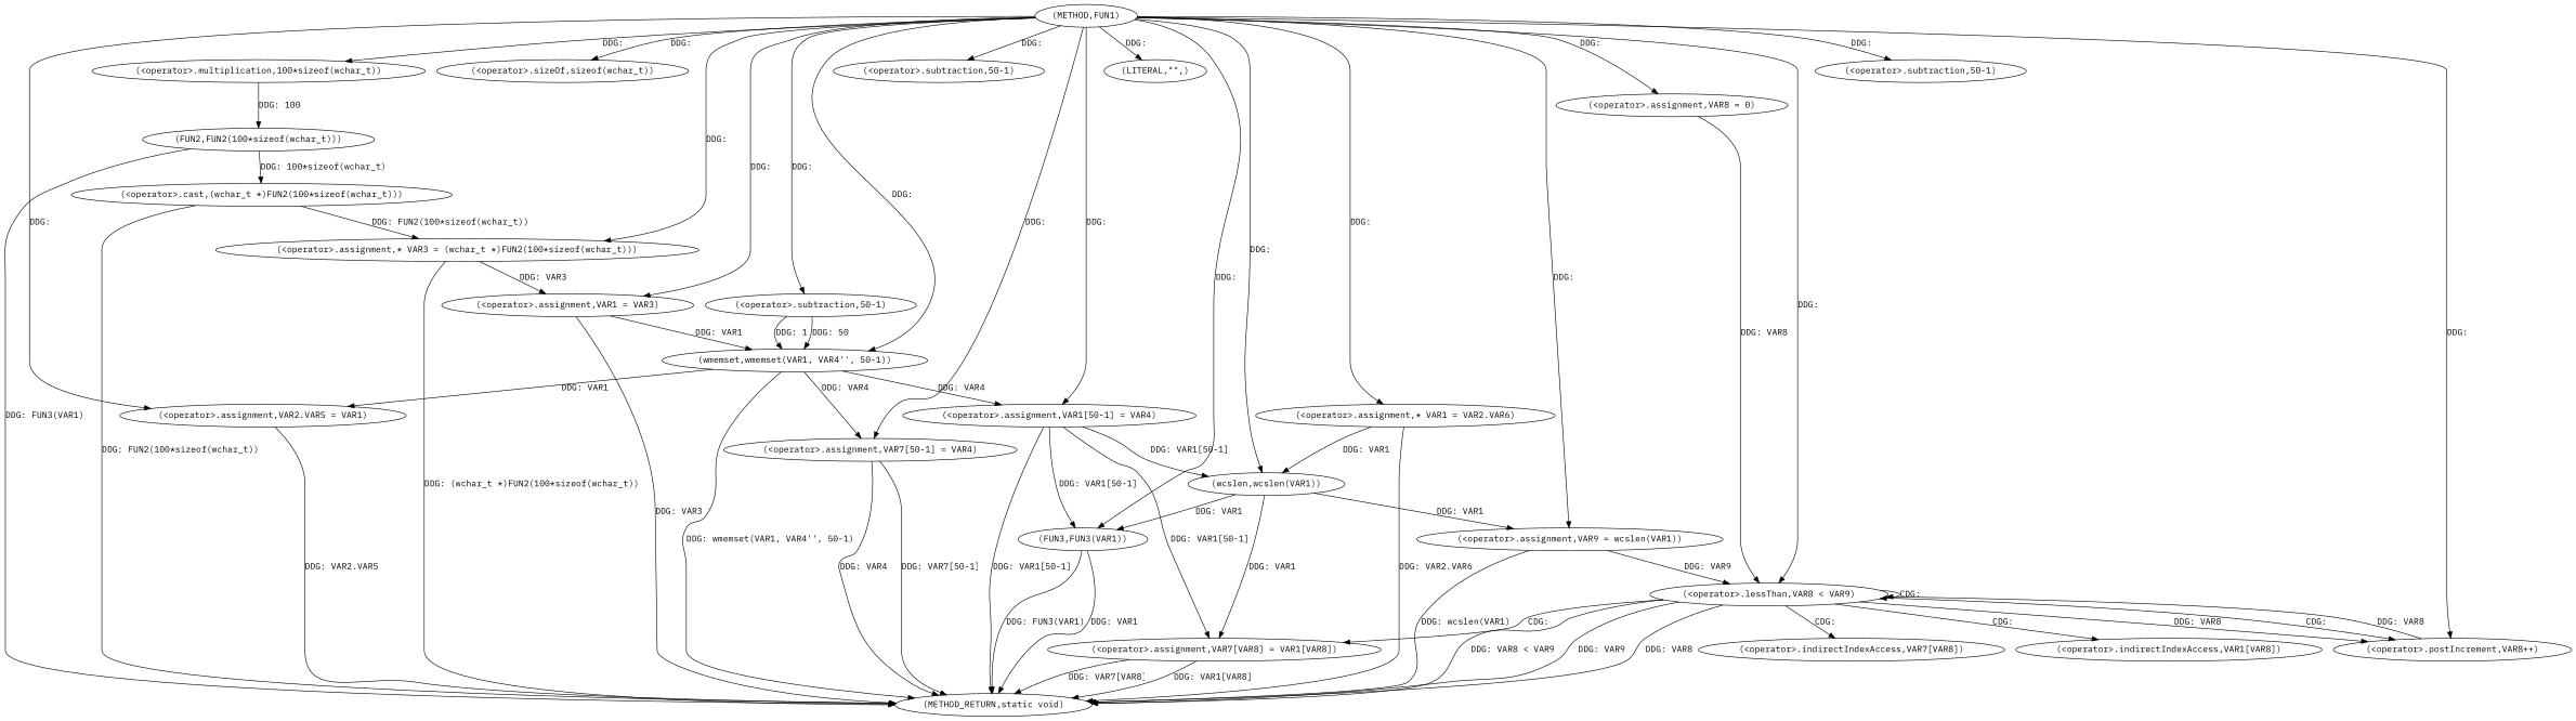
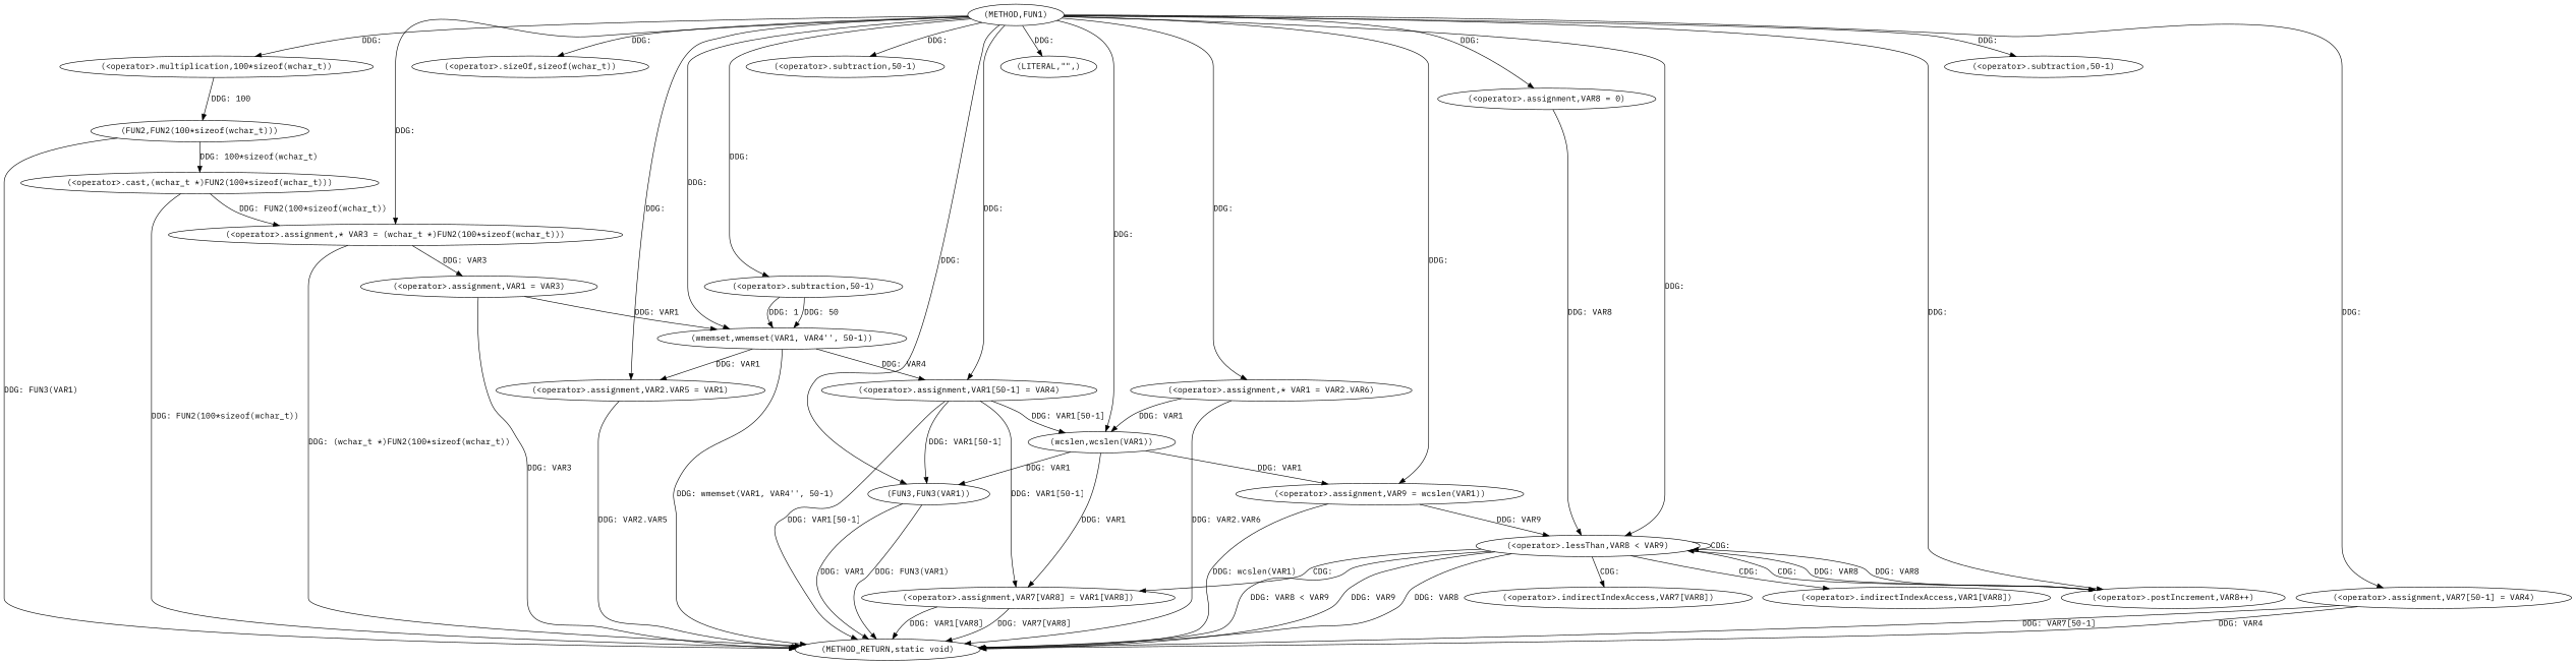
  digraph {
    fontname="IBM Plex Mono"
    node [fontname="IBM Plex Mono"]
    edge [fontname="IBM Plex Mono"]
    n1 [label="(METHOD,FUN1)"]
    n2 [label="(<operator>.assignment,* VAR3 = (wchar_t *)FUN2(100*sizeof(wchar_t)))"]
    n3 [label="(<operator>.multiplication,100*sizeof(wchar_t))"]
    n4 [label="(<operator>.sizeOf,sizeof(wchar_t))"]
    n5 [label="(<operator>.assignment,VAR1 = VAR3)"]
    n6 [label="(wmemset,wmemset(VAR1, VAR4'', 50-1))"]
    n7 [label="(<operator>.subtraction,50-1)"]
    n8 [label="(<operator>.assignment,VAR1[50-1] = VAR4)"]
    n9 [label="(<operator>.subtraction,50-1)"]
    n10 [label="(<operator>.assignment,VAR2.VAR5 = VAR1)"]
    n11 [label="(<operator>.assignment,* VAR1 = VAR2.VAR6)"]
    n12 [label="(LITERAL,\"\",)"]
    n13 [label="(<operator>.assignment,VAR9 = wcslen(VAR1))"]
    n14 [label="(wcslen,wcslen(VAR1))"]
    n15 [label="(<operator>.assignment,VAR8 = 0)"]
    n16 [label="(<operator>.lessThan,VAR8 < VAR9)"]
    n17 [label="(<operator>.postIncrement,VAR8++)"]
    n18 [label="(<operator>.assignment,VAR7[50-1] = VAR4)"]
    n19 [label="(<operator>.subtraction,50-1)"]
    n20 [label="(FUN3,FUN3(VAR1))"]
    n21 [label="(METHOD_RETURN,static void)"]
    n22 [label="(FUN2,FUN2(100*sizeof(wchar_t)))"]
    n23 [label="(<operator>.assignment,VAR7[VAR8] = VAR1[VAR8])"]
    n24 [label="(<operator>.indirectIndexAccess,VAR7[VAR8])"]
    n25 [label="(<operator>.indirectIndexAccess,VAR1[VAR8])"]
    n26 [label="(<operator>.cast,(wchar_t *)FUN2(100*sizeof(wchar_t)))"]
    n1 -> n2 [label="DDG: "]
    n1 -> n3 [label="DDG: "]
    n1 -> n4 [label="DDG: "]
-   n1 -> n5 [label="DDG: "]
    n1 -> n6 [label="DDG: "]
    n1 -> n7 [label="DDG: "]
    n1 -> n8 [label="DDG: "]
    n1 -> n9 [label="DDG: "]
    n1 -> n10 [label="DDG: "]
    n1 -> n11 [label="DDG: "]
    n1 -> n12 [label="DDG: "]
    n1 -> n13 [label="DDG: "]
    n1 -> n14 [label="DDG: "]
    n1 -> n15 [label="DDG: "]
    n1 -> n16 [label="DDG: "]
    n1 -> n17 [label="DDG: "]
    n1 -> n18 [label="DDG: "]
    n1 -> n19 [label="DDG: "]
    n1 -> n20 [label="DDG: "]
    n2 -> n5 [label="DDG: VAR3"]
    n2 -> n21 [label="DDG: (wchar_t *)FUN2(100*sizeof(wchar_t))"]
    n3 -> n22 [label="DDG: 100"]
    n5 -> n6 [label="DDG: VAR1"]
    n5 -> n21 [label="DDG: VAR3"]
    n6 -> n8 [label="DDG: VAR4"]
    n6 -> n10 [label="DDG: VAR1"]
-   n6 -> n18 [label="DDG: VAR4"]
    n6 -> n21 [label="DDG: wmemset(VAR1, VAR4'', 50-1)"]
    n7 -> n6 [label="DDG: 50"]
    n7 -> n6 [label="DDG: 1"]
    n8 -> n14 [label="DDG: VAR1[50-1]"]
    n8 -> n20 [label="DDG: VAR1[50-1]"]
    n8 -> n21 [label="DDG: VAR1[50-1]"]
    n8 -> n23 [label="DDG: VAR1[50-1]"]
    n10 -> n21 [label="DDG: VAR2.VAR5"]
    n11 -> n14 [label="DDG: VAR1"]
    n11 -> n21 [label="DDG: VAR2.VAR6"]
    n13 -> n16 [label="DDG: VAR9"]
    n13 -> n21 [label="DDG: wcslen(VAR1)"]
    n14 -> n13 [label="DDG: VAR1"]
    n14 -> n20 [label="DDG: VAR1"]
    n14 -> n23 [label="DDG: VAR1"]
    n15 -> n16 [label="DDG: VAR8"]
    n16 -> n16 [label="CDG: "]
    n16 -> n17 [label="DDG: VAR8"]
    n16 -> n17 [label="CDG: "]
    n16 -> n21 [label="DDG: VAR8 < VAR9"]
    n16 -> n21 [label="DDG: VAR9"]
    n16 -> n21 [label="DDG: VAR8"]
    n16 -> n23 [label="CDG: "]
    n16 -> n24 [label="CDG: "]
    n16 -> n25 [label="CDG: "]
    n17 -> n16 [label="DDG: VAR8"]
    n18 -> n21 [label="DDG: VAR7[50-1]"]
    n18 -> n21 [label="DDG: VAR4"]
    n20 -> n21 [label="DDG: FUN3(VAR1)"]
    n20 -> n21 [label="DDG: VAR1"]
    n22 -> n21 [label="DDG: FUN3(VAR1)"]
    n22 -> n26 [label="DDG: 100*sizeof(wchar_t)"]
    n23 -> n21 [label="DDG: VAR1[VAR8]"]
    n23 -> n21 [label="DDG: VAR7[VAR8]"]
    n26 -> n2 [label="DDG: FUN2(100*sizeof(wchar_t))"]
    n26 -> n21 [label="DDG: FUN2(100*sizeof(wchar_t))"]
  }
